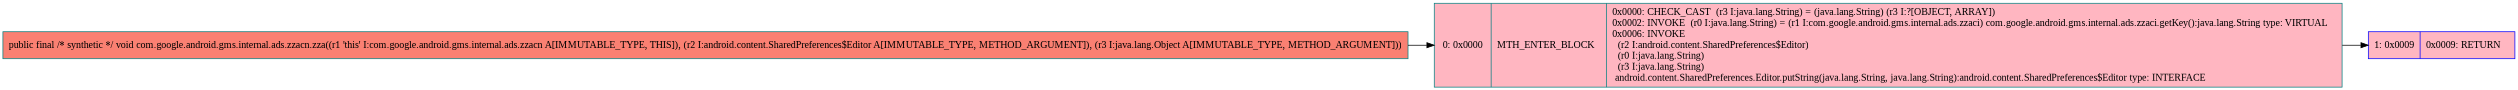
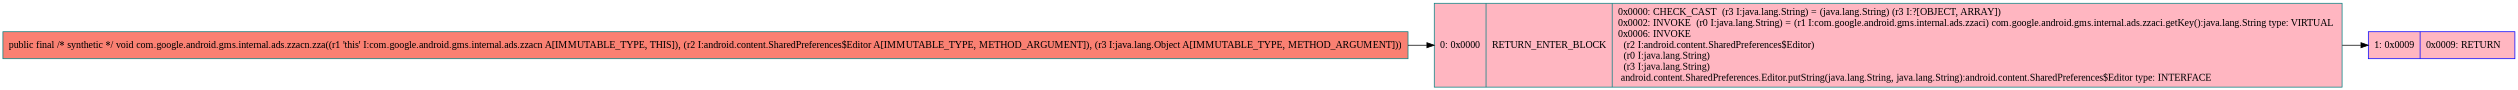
  digraph {
    rankdir=LR
    fontname="Liberation Serif"
    node [shape=record style=filled fillcolor=lightpink color=teal fontname="Liberation Serif"]
    edge [fontname="Liberation Serif"]
-   n1 [label="{0\:\ 0x0000|MTH_ENTER_BLOCK\l|0x0000: CHECK_CAST  (r3 I:java.lang.String) = (java.lang.String) (r3 I:?[OBJECT, ARRAY]) \l0x0002: INVOKE  (r0 I:java.lang.String) = (r1 I:com.google.android.gms.internal.ads.zzaci) com.google.android.gms.internal.ads.zzaci.getKey():java.lang.String type: VIRTUAL \l0x0006: INVOKE  \l  (r2 I:android.content.SharedPreferences$Editor)\l  (r0 I:java.lang.String)\l  (r3 I:java.lang.String)\l android.content.SharedPreferences.Editor.putString(java.lang.String, java.lang.String):android.content.SharedPreferences$Editor type: INTERFACE \l}"]
+   n1 [label="{0\:\ 0x0000|RETURN_ENTER_BLOCK\l|0x0000: CHECK_CAST  (r3 I:java.lang.String) = (java.lang.String) (r3 I:?[OBJECT, ARRAY]) \l0x0002: INVOKE  (r0 I:java.lang.String) = (r1 I:com.google.android.gms.internal.ads.zzaci) com.google.android.gms.internal.ads.zzaci.getKey():java.lang.String type: VIRTUAL \l0x0006: INVOKE  \l  (r2 I:android.content.SharedPreferences$Editor)\l  (r0 I:java.lang.String)\l  (r3 I:java.lang.String)\l android.content.SharedPreferences.Editor.putString(java.lang.String, java.lang.String):android.content.SharedPreferences$Editor type: INTERFACE \l}"]
    n2 [label="{1\:\ 0x0009|0x0009: RETURN   \l}" color=blue]
    n3 [label="{public final \/* synthetic *\/ void com.google.android.gms.internal.ads.zzacn.zza((r1 'this' I:com.google.android.gms.internal.ads.zzacn A[IMMUTABLE_TYPE, THIS]), (r2 I:android.content.SharedPreferences$Editor A[IMMUTABLE_TYPE, METHOD_ARGUMENT]), (r3 I:java.lang.Object A[IMMUTABLE_TYPE, METHOD_ARGUMENT])) }" fillcolor=salmon]
    n1 -> n2
    n3 -> n1
  }
